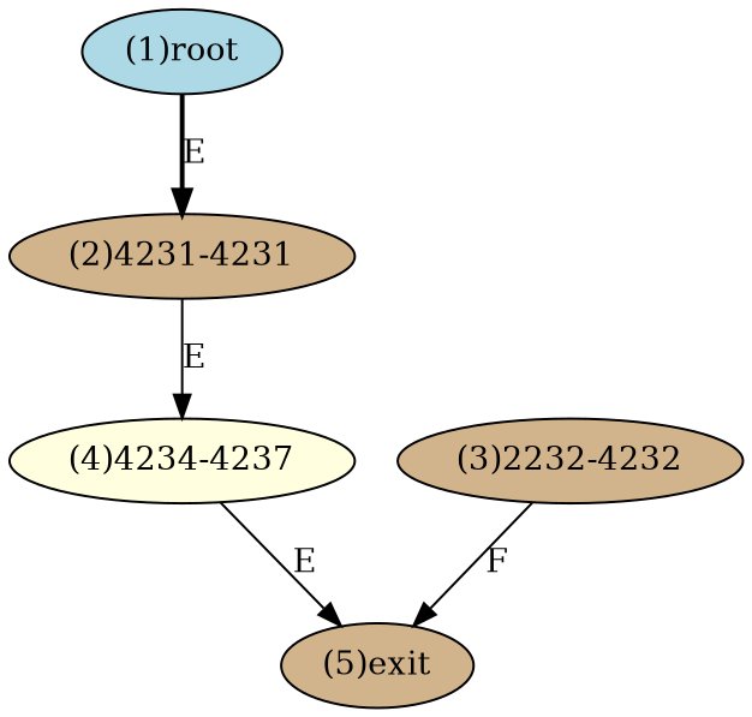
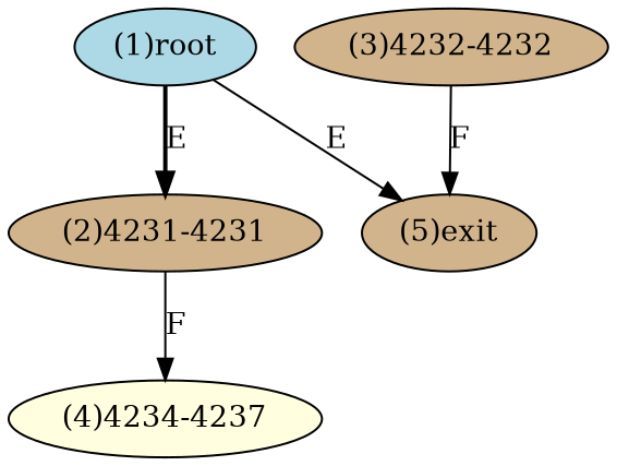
  digraph {
    node [fillcolor=tan style=filled]
    edge [style=solid]
    n1 [fillcolor=lightblue label="(1)root"]
    n2 [label="(2)4231-4231"]
    n3 [fillcolor=lightyellow label="(4)4234-4237"]
-   n4 [label="(3)2232-4232"]
+   n4 [label="(3)4232-4232"]
    n5 [label="(5)exit"]
    n1 -> n2 [label=E style=bold]
-   n2 -> n3 [label=E]
-   n3 -> n5 [label=E]
+   n2 -> n3 [label=F]
+   n1 -> n5 [label=E]
    n4 -> n5 [label=F]
  }
